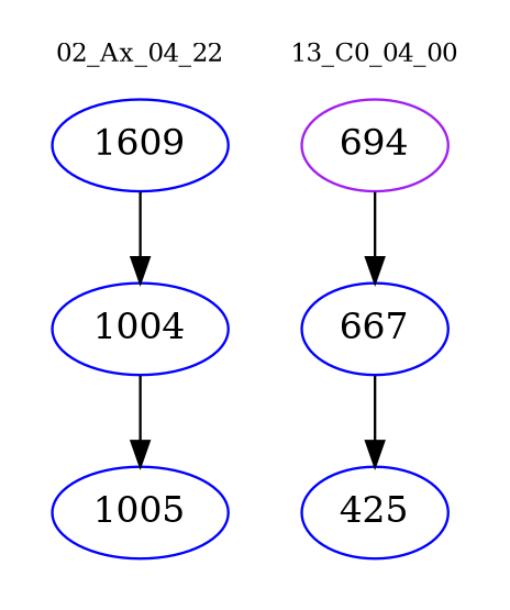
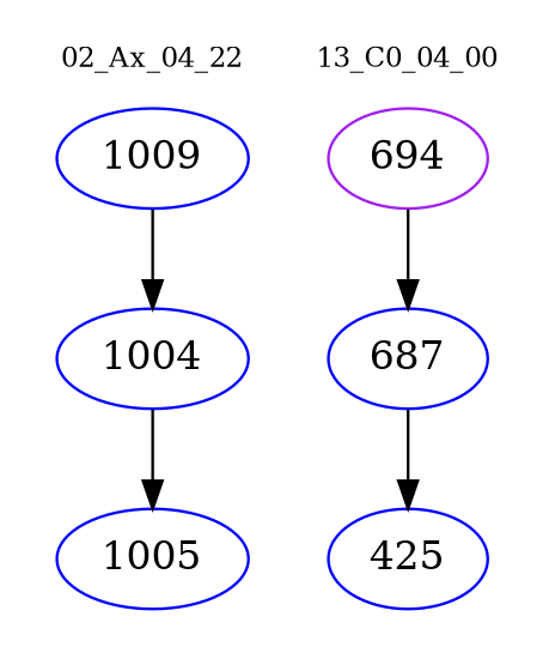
  digraph {
    node [color=blue]
    edge [color=black]
-   n1 [label=1609]
+   n1 [label=1009]
    n2 [label=1004]
    n3 [label=1005]
    n4 [color=purple label=694]
-   n5 [label=667]
+   n5 [label=687]
    n6 [label=425]
    subgraph cluster_1 {
      color=white
      fontsize=10
      label="02_Ax_04_22"
      n1
      n2
      n3
    }
    subgraph cluster_2 {
      color=white
      fontsize=10
      label="13_C0_04_00"
      n4
      n5
      n6
    }
    n1 -> n2
    n2 -> n3
    n4 -> n5
    n5 -> n6
  }
